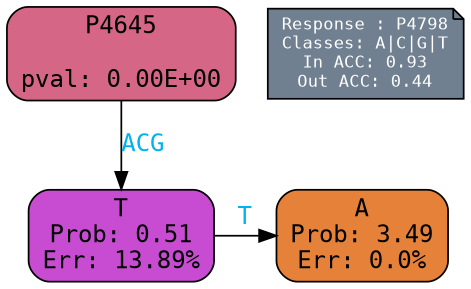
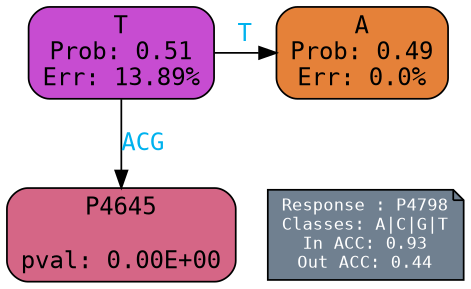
  digraph {
    fontname="DejaVu Sans Mono"
    ranksep=equally
    splines=polylines
    node [color=black fontname="DejaVu Sans Mono" shape=box style="filled, rounded"]
    edge [fontcolor=deepskyblue2 fontname="DejaVu Sans Mono"]
    n1 [fillcolor="#c74cd1" label="T\nProb: 0.51\nErr: 13.89%"]
-   n2 [fillcolor="#e58139" label="A\nProb: 3.49\nErr: 0.0%"]
+   n2 [fillcolor="#e58139" label="A\nProb: 0.49\nErr: 0.0%"]
    n3 [align=left fillcolor=slategray fontcolor=white fontsize=10 label="Response : P4798\nClasses: A|C|G|T\nIn ACC: 0.93\nOut ACC: 0.44\n" shape=note style=filled]
    n4 [fillcolor="#d56686" label="P4645\n\npval: 0.00E+00"]
    subgraph sub_1 {
      rank=same
      n1
      n2
    }
    subgraph sub_2 {
      rank=same
      n3
      n4
    }
    n1 -> n2 [label=T]
-   n4 -> n1 [label=ACG]
+   n1 -> n4 [label=ACG]
  }
